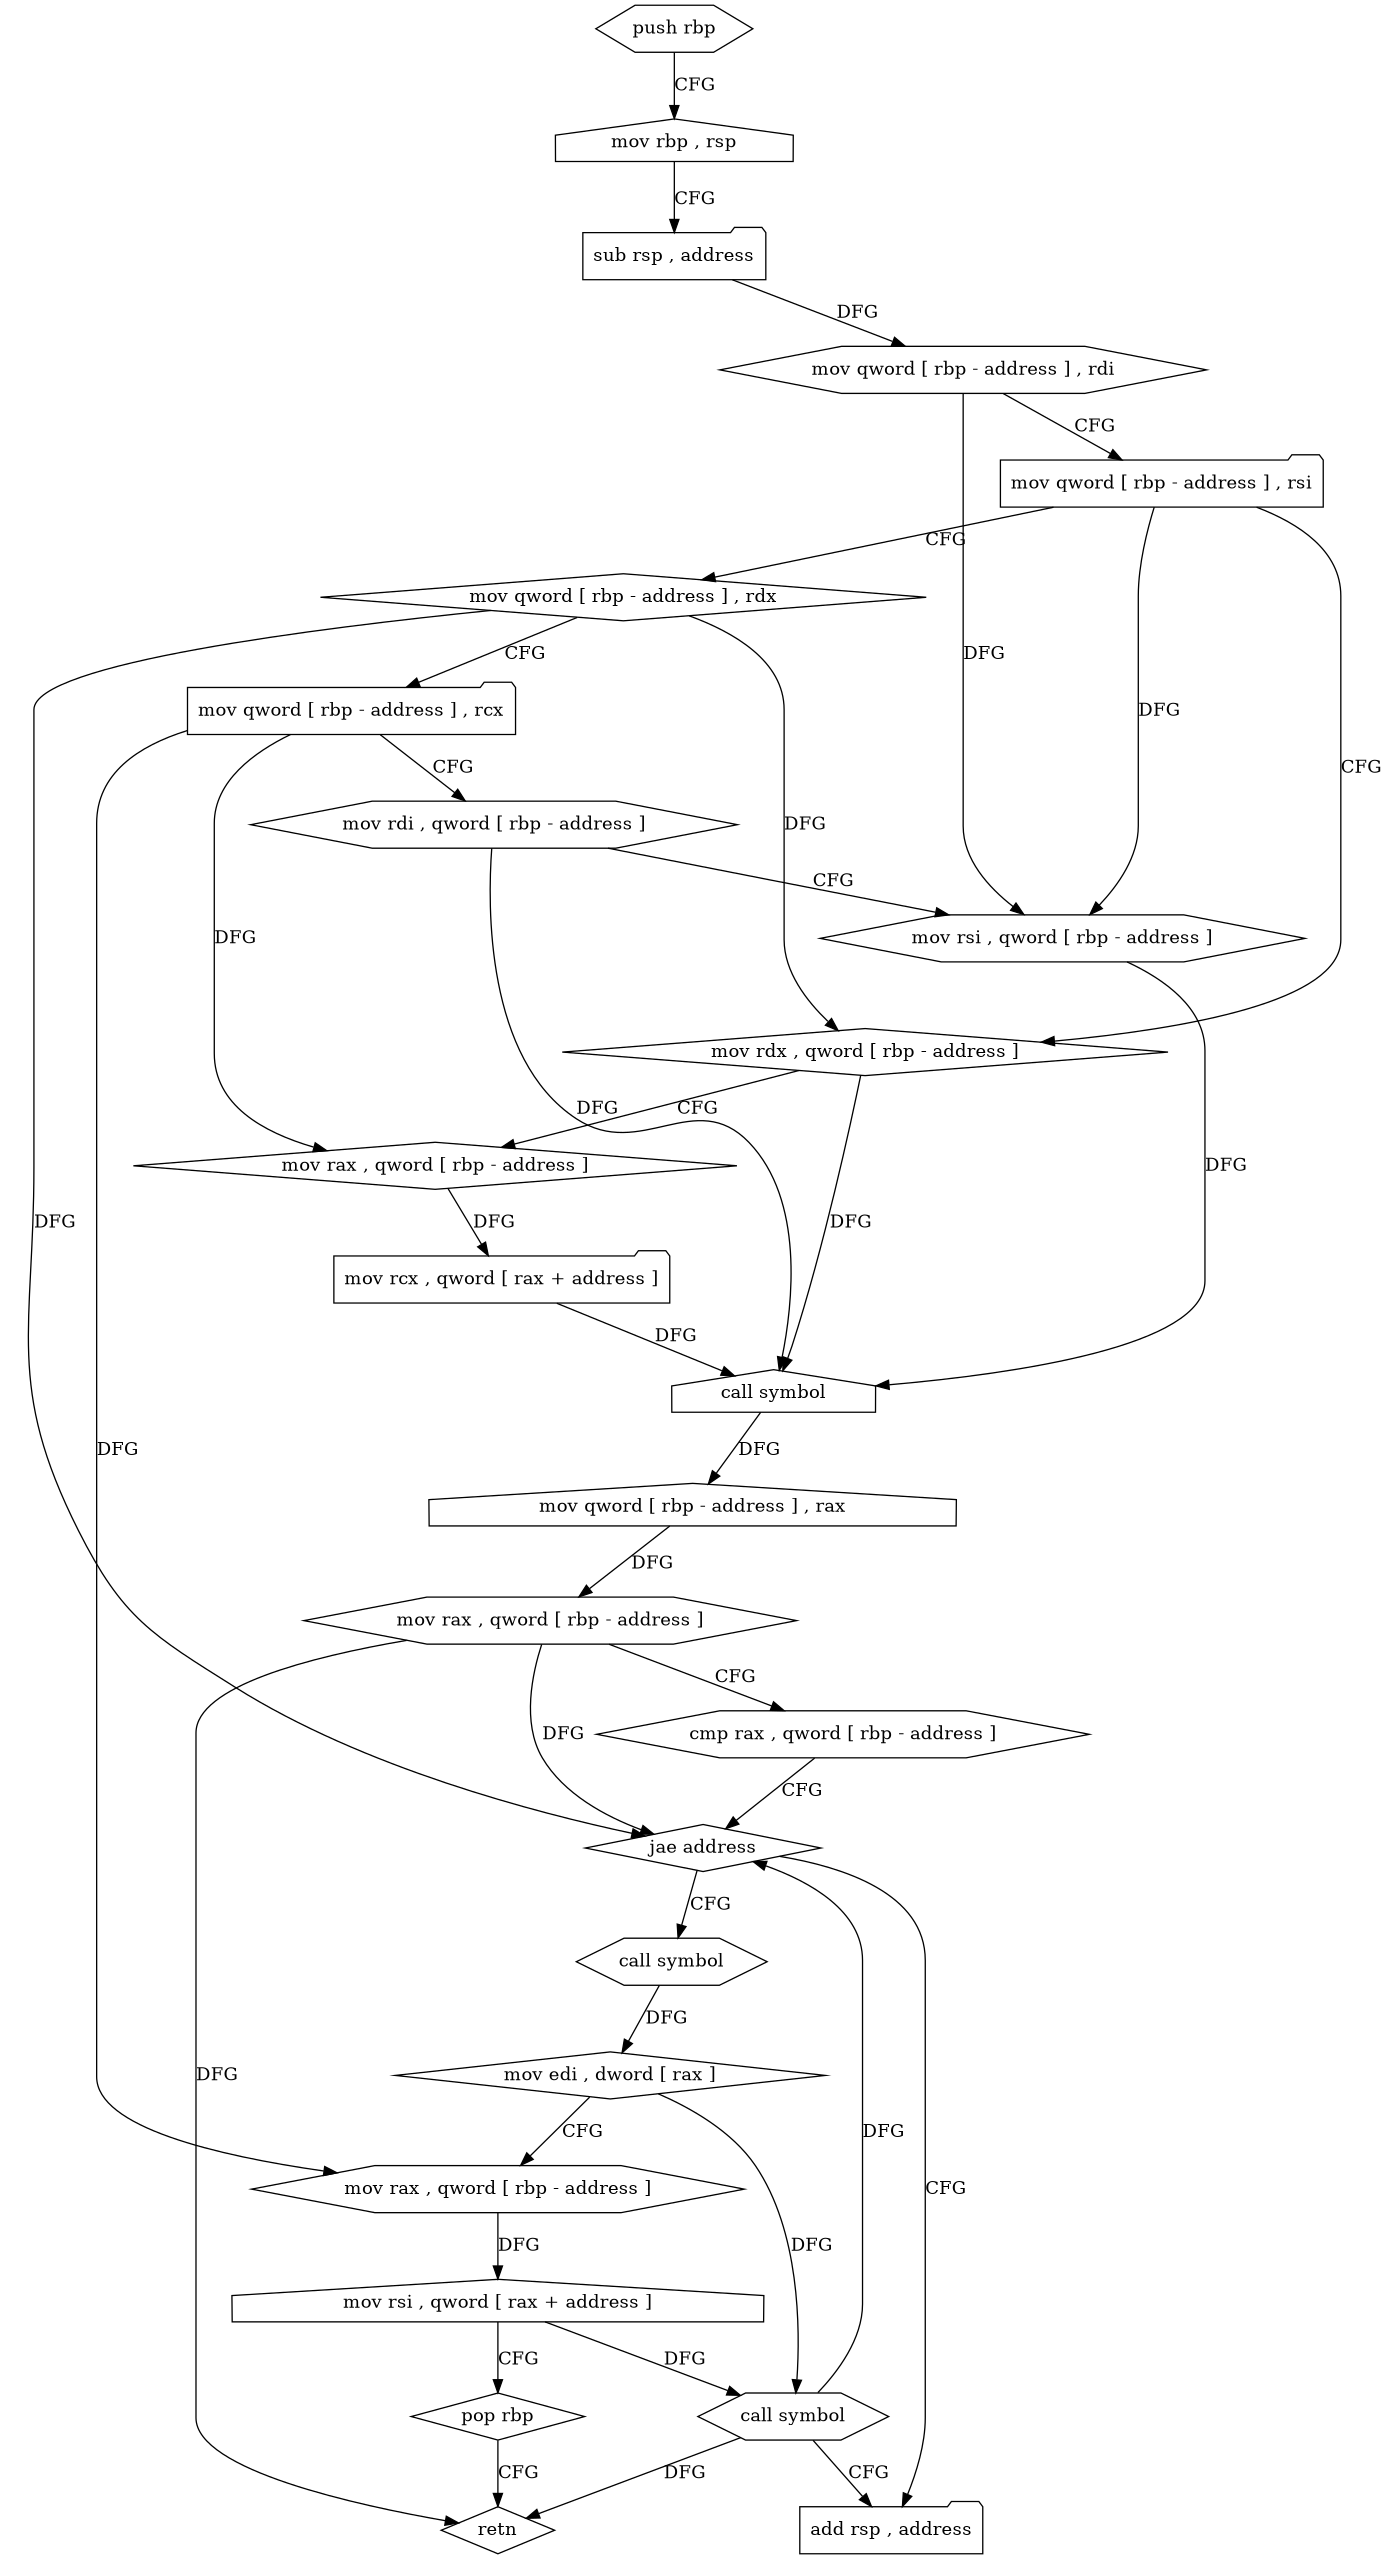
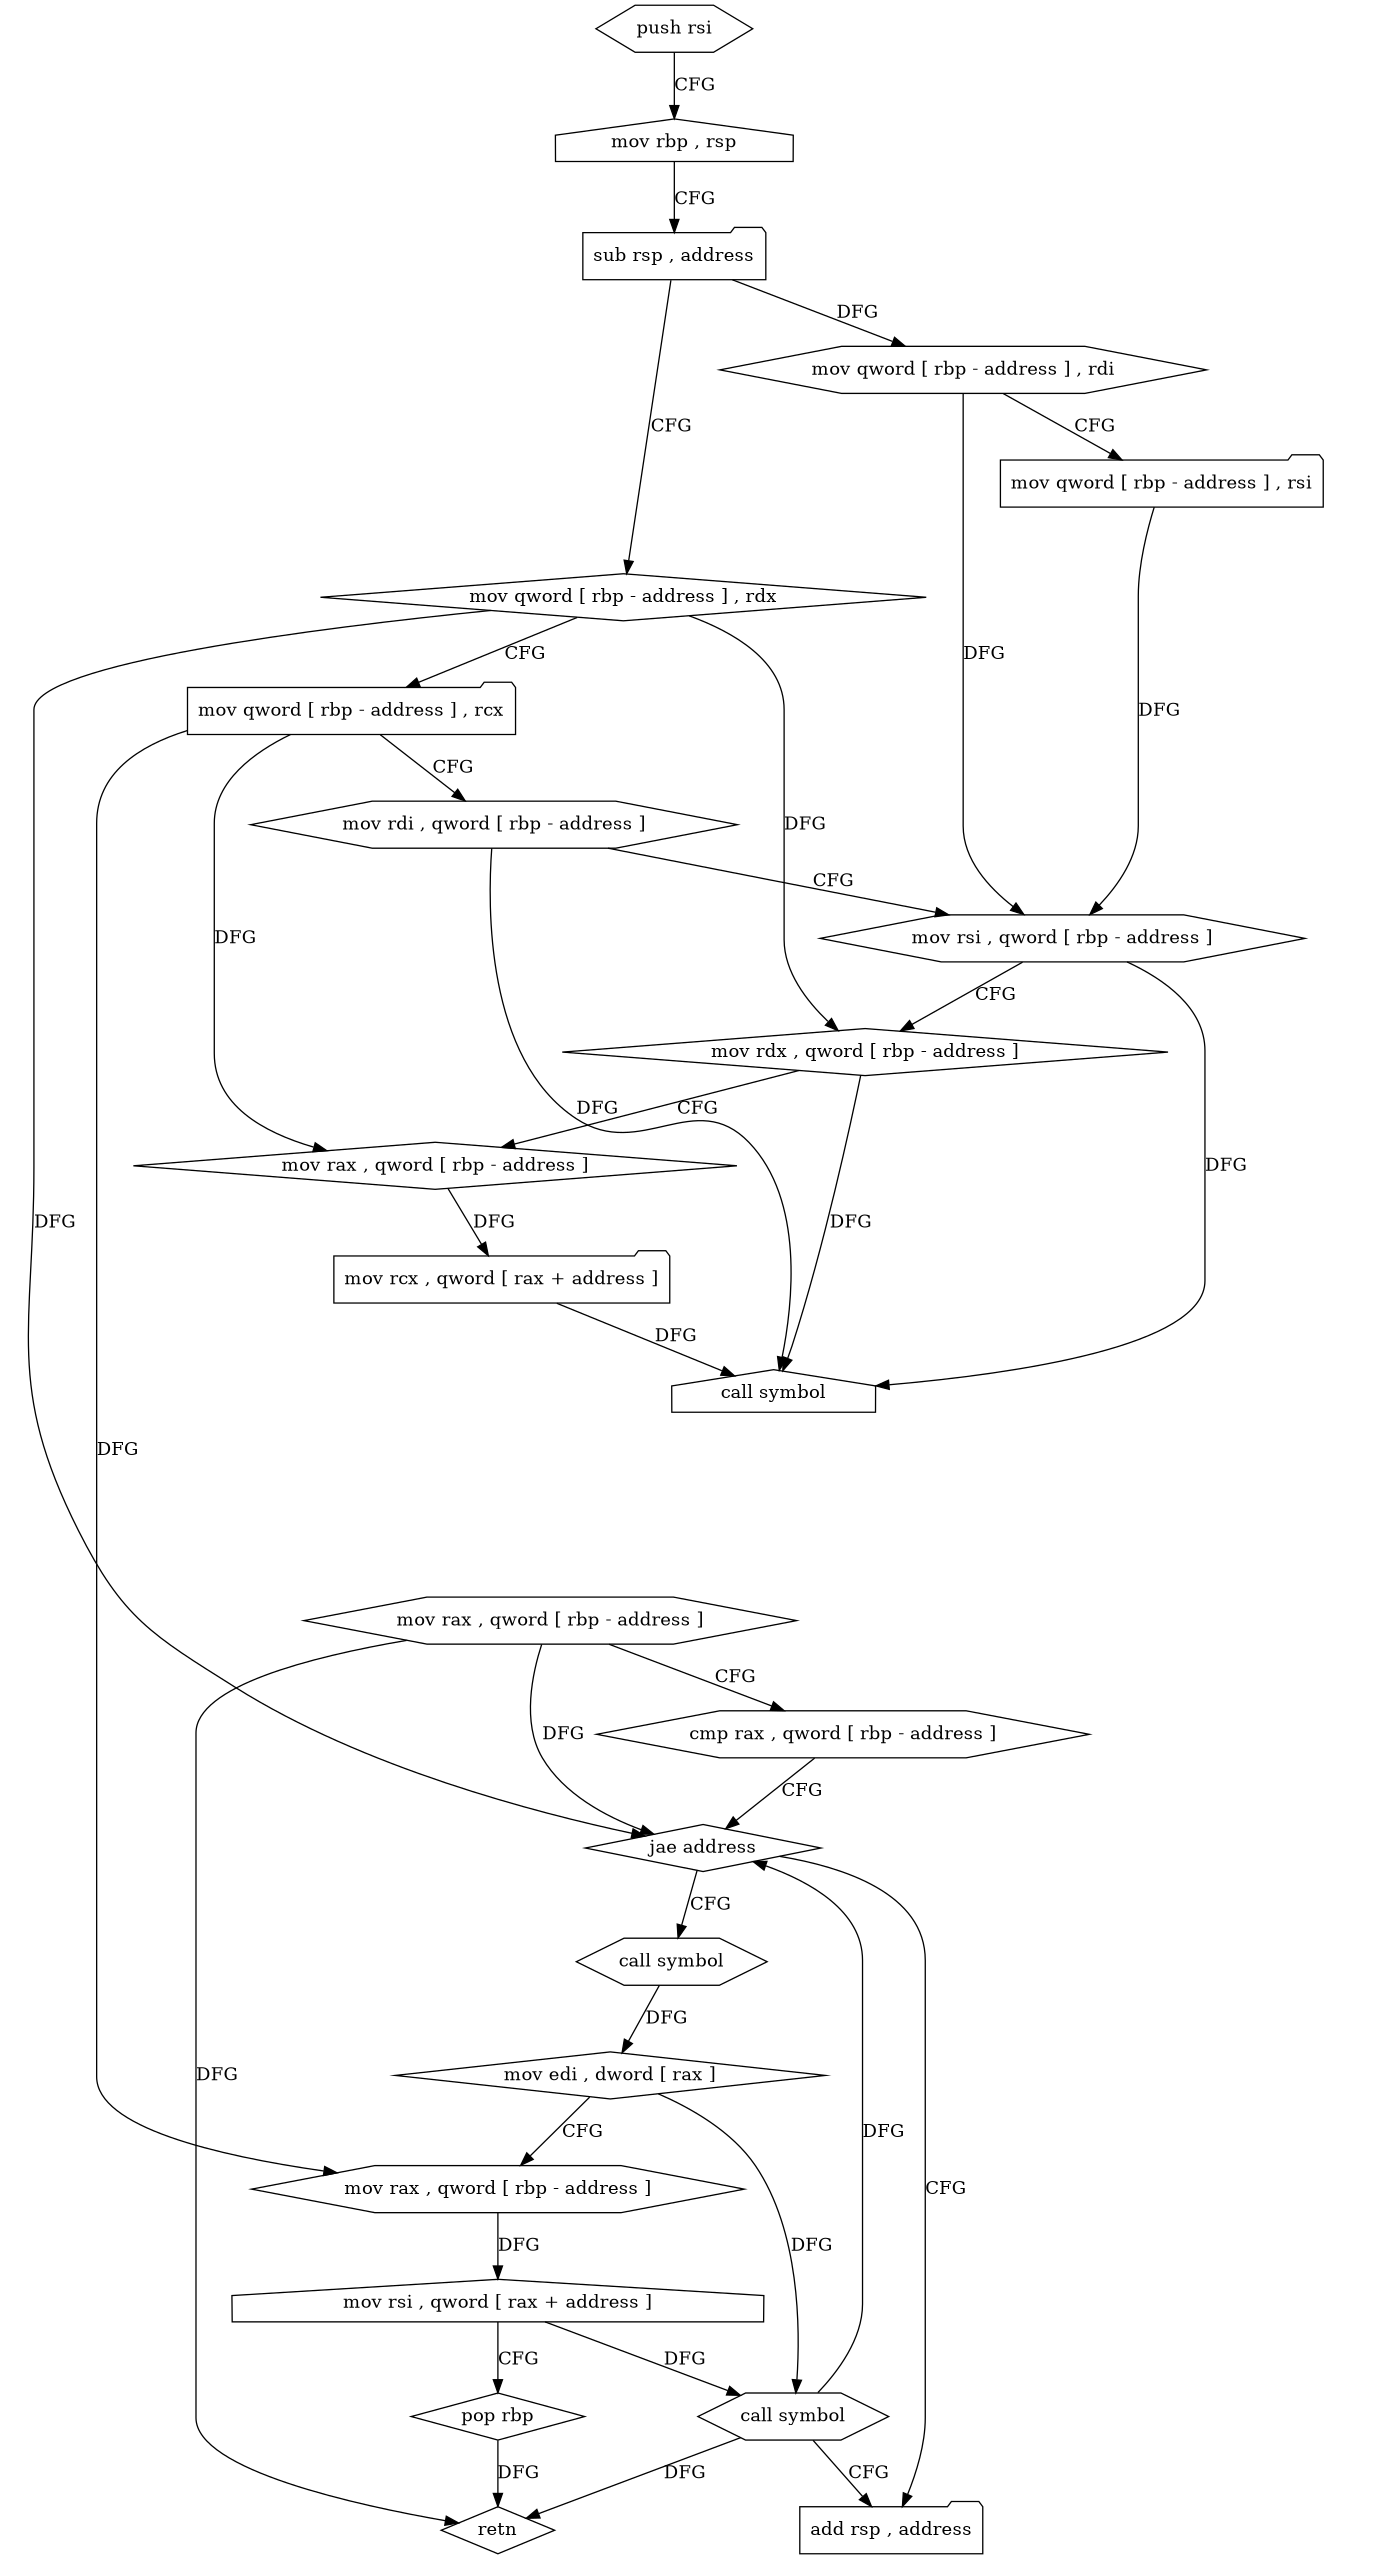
  digraph {
    node [shape=hexagon]
-   n1 [label="push rbp"]
+   n1 [label="push rsi"]
    n2 [label="mov rbp , rsp" shape=house]
    n3 [label="sub rsp , address" shape=folder]
    n4 [label="mov qword [ rbp - address ] , rdi"]
    n5 [label="mov qword [ rbp - address ] , rsi" shape=folder]
    n6 [label="mov rsi , qword [ rbp - address ]"]
    n7 [label="mov qword [ rbp - address ] , rdx" shape=diamond]
    n8 [label="mov rdi , qword [ rbp - address ]"]
    n9 [label="call symbol" shape=house]
    n10 [label="mov qword [ rbp - address ] , rcx" shape=folder]
    n11 [label="mov rdx , qword [ rbp - address ]" shape=diamond]
    n12 [label="jae address" shape=diamond]
    n13 [label="mov rax , qword [ rbp - address ]" shape=diamond]
    n14 [label="mov rax , qword [ rbp - address ]"]
    n15 [label="add rsp , address" shape=folder]
    n16 [label="call symbol"]
    n17 [label="mov rcx , qword [ rax + address ]" shape=folder]
    n18 [label="mov rsi , qword [ rax + address ]" shape=house]
-   n19 [label="mov qword [ rbp - address ] , rax" shape=house]
    n20 [label="mov rax , qword [ rbp - address ]"]
    n21 [label="cmp rax , qword [ rbp - address ]"]
    n22 [label=retn shape=diamond]
    n23 [label="mov edi , dword [ rax ]" shape=diamond]
    n24 [label="pop rbp" shape=diamond]
    n25 [label="call symbol"]
    n1 -> n2 [label=CFG]
    n2 -> n3 [label=CFG]
    n3 -> n4 [label=DFG]
    n4 -> n5 [label=CFG]
    n4 -> n6 [label=DFG]
    n5 -> n6 [label=DFG]
-   n5 -> n7 [label=CFG]
+   n3 -> n7 [label=CFG]
    n6 -> n9 [label=DFG]
-   n5 -> n11 [label=CFG]
+   n6 -> n11 [label=CFG]
    n7 -> n10 [label=CFG]
    n7 -> n11 [label=DFG]
    n7 -> n12 [label=DFG]
    n8 -> n6 [label=CFG]
    n8 -> n9 [label=DFG]
-   n9 -> n19 [label=DFG]
    n10 -> n8 [label=CFG]
    n10 -> n13 [label=DFG]
    n10 -> n14 [label=DFG]
    n11 -> n9 [label=DFG]
    n11 -> n13 [label=CFG]
    n12 -> n15 [label=CFG]
    n12 -> n16 [label=CFG]
    n13 -> n17 [label=DFG]
    n14 -> n18 [label=DFG]
    n16 -> n23 [label=DFG]
    n17 -> n9 [label=DFG]
    n18 -> n24 [label=CFG]
    n18 -> n25 [label=DFG]
-   n19 -> n20 [label=DFG]
    n20 -> n12 [label=DFG]
    n20 -> n21 [label=CFG]
    n20 -> n22 [label=DFG]
    n21 -> n12 [label=CFG]
    n23 -> n14 [label=CFG]
    n23 -> n25 [label=DFG]
-   n24 -> n22 [label=CFG]
+   n24 -> n22 [label=DFG]
    n25 -> n12 [label=DFG]
    n25 -> n15 [label=CFG]
    n25 -> n22 [label=DFG]
  }
